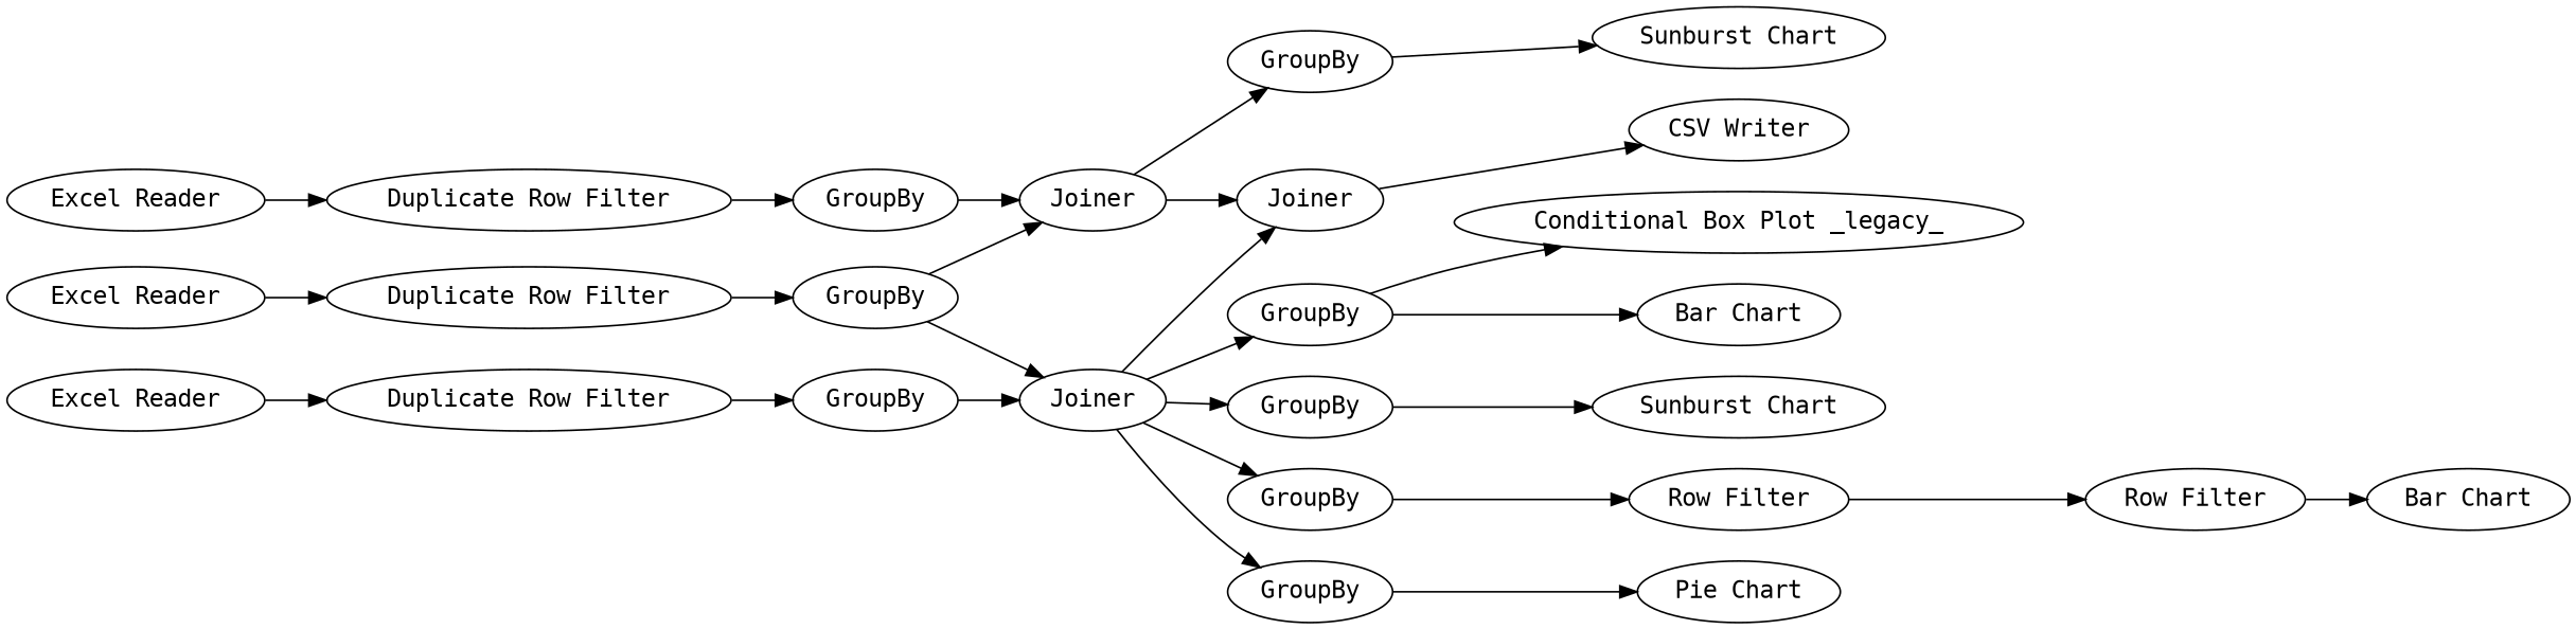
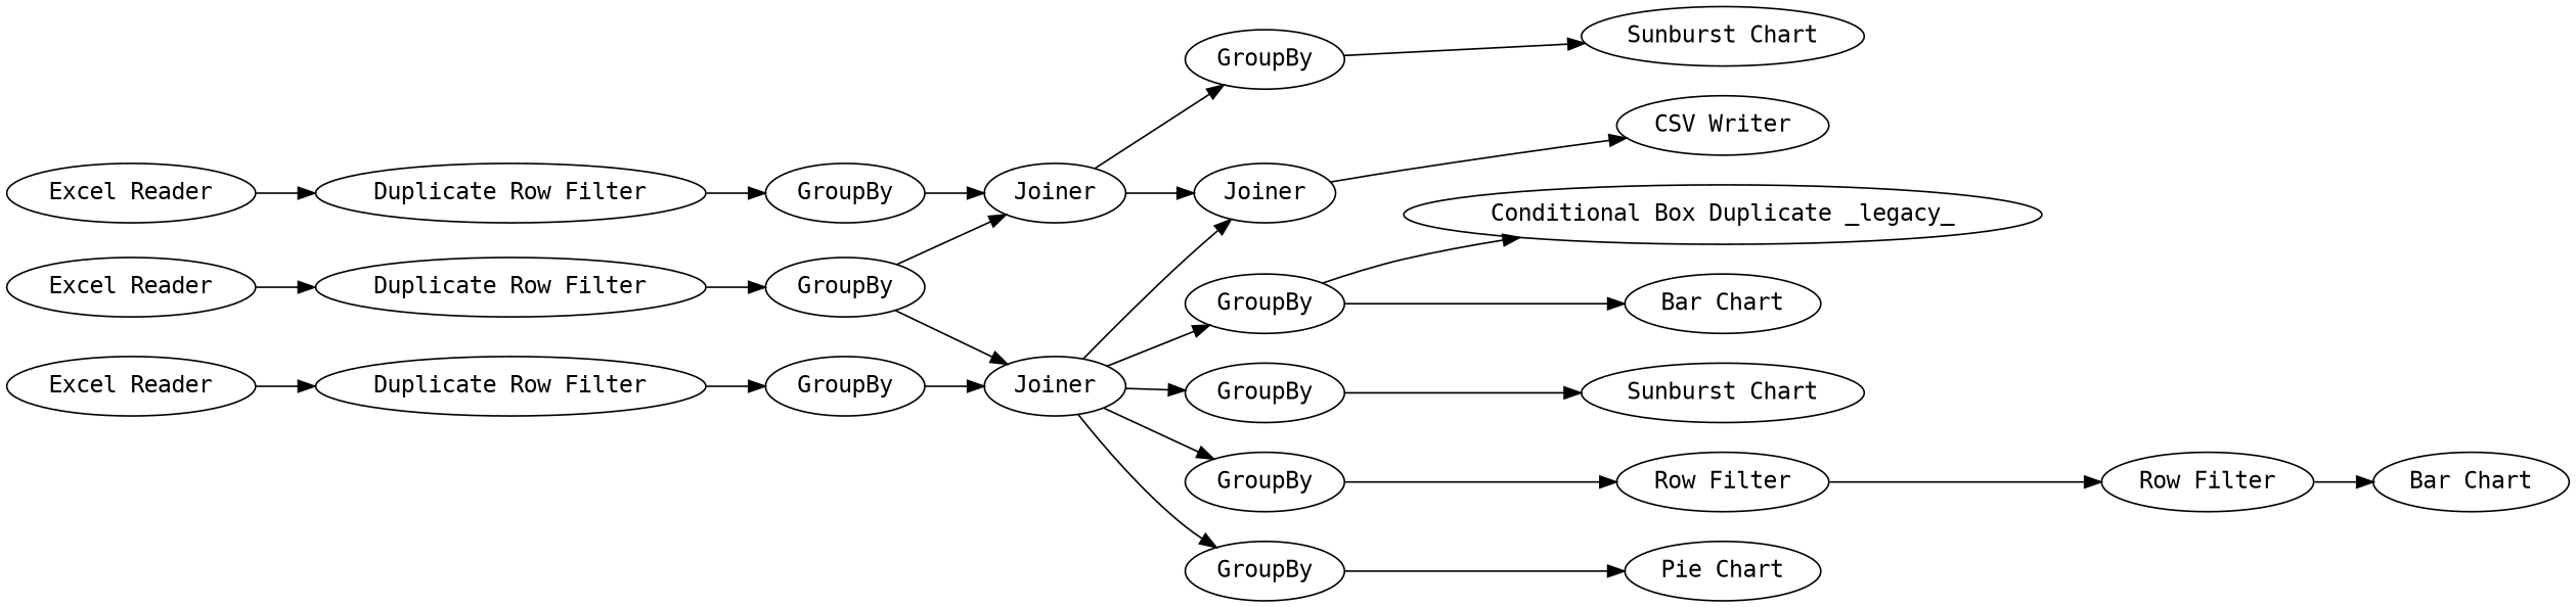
  digraph {
    rankdir=LR
    fontname="DejaVu Sans Mono"
    node [fontname="DejaVu Sans Mono"]
    edge [fontname="DejaVu Sans Mono"]
    n1 [label="Excel Reader"]
    n2 [label="Duplicate Row Filter"]
    n3 [label="Excel Reader"]
    n4 [label="Duplicate Row Filter"]
    n5 [label="Excel Reader"]
    n6 [label="Duplicate Row Filter"]
    n7 [label=GroupBy]
    n8 [label=Joiner]
    n9 [label=GroupBy]
    n10 [label=Joiner]
    n11 [label=GroupBy]
    n12 [label=GroupBy]
    n13 [label=GroupBy]
    n14 [label=GroupBy]
    n15 [label=Joiner]
    n16 [label=GroupBy]
    n17 [label="Row Filter"]
    n18 [label=GroupBy]
    n19 [label="Pie Chart"]
    n20 [label="Bar Chart"]
-   n21 [label="Conditional Box Plot _legacy_"]
+   n21 [label="Conditional Box Duplicate _legacy_"]
    n22 [label="Sunburst Chart"]
    n23 [label="CSV Writer"]
    n24 [label="Bar Chart"]
    n25 [label="Row Filter"]
    n26 [label="Sunburst Chart"]
    n1 -> n2
    n2 -> n7
    n3 -> n4
    n4 -> n9
    n5 -> n6
    n6 -> n11
    n7 -> n8
    n8 -> n15
    n8 -> n18
    n9 -> n10
    n10 -> n12
    n10 -> n13
    n10 -> n14
    n10 -> n15
    n10 -> n16
    n11 -> n8
    n11 -> n10
    n12 -> n17
    n13 -> n19
    n14 -> n20
    n14 -> n21
    n15 -> n23
    n16 -> n26
    n17 -> n25
    n18 -> n22
    n25 -> n24
  }
